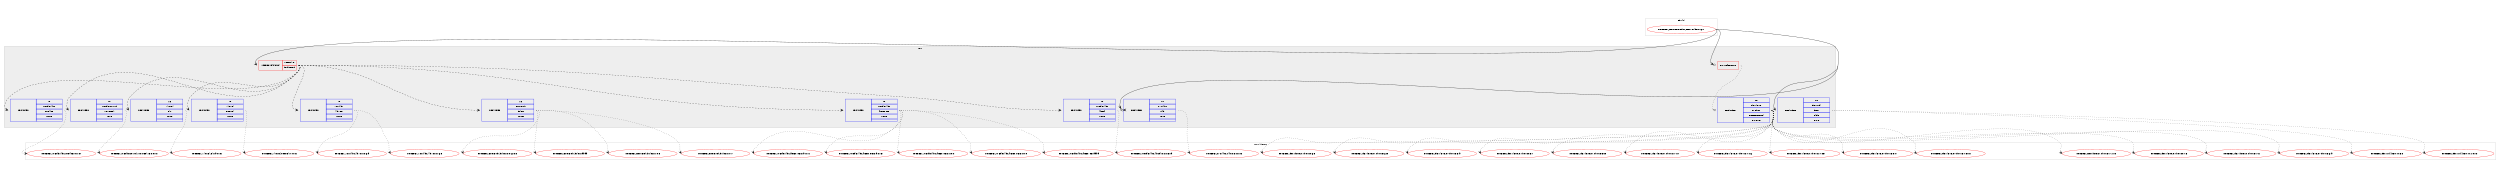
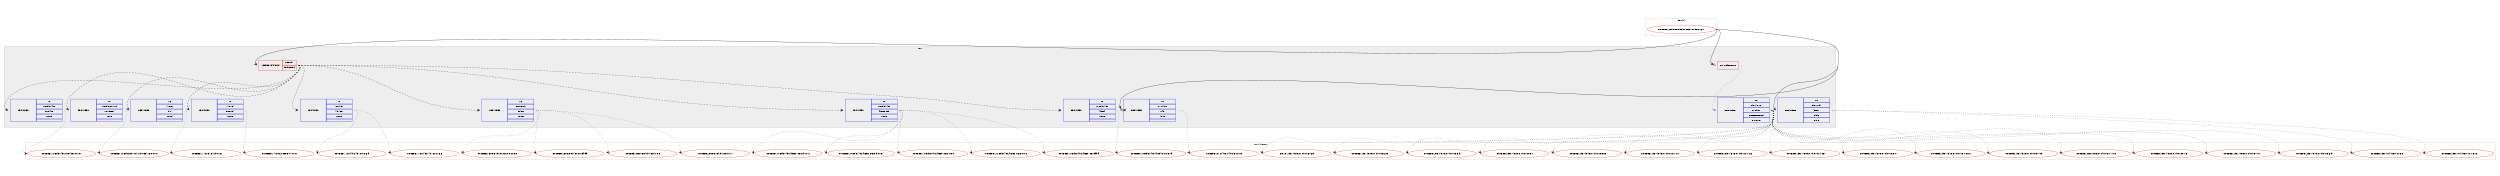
  digraph {
    compound=true
    concentrate=true
    fontname=Helvetica
    fontsize=10
    newrank=true
    rankdir=TB
    ranksep=1.5
    node [color=red fontname=Helvetica fontsize=10]
    edge [arrowhead=vee headport=w style=dotted tailport=e weight=100]
    n1 [label="portage://games-action/teeworlds-0.6.4" width=4]
    n2 [color=blue label=<<TABLE BORDER="0" CELLBORDER="1" CELLSPACING="0" CELLPADDING="4" WIDTH="220"><TR><TD ROWSPAN="6" CELLPADDING="30">pack_dep</TD></TR><TR><TD WIDTH="110">no</TD></TR><TR><TD>dev-lang</TD></TR><TR><TD>python</TD></TR><TR><TD>greaterequal</TD></TR><TR><TD>2.7.5-r2</TD></TR></TABLE>> shape=none]
    n3 [label=<<TABLE BORDER="0" CELLBORDER="1" CELLSPACING="0" CELLPADDING="4"><TR><TD CELLPADDING="10">any_of_group</TD></TR></TABLE>> shape=none]
    n4 [color=blue label=<<TABLE BORDER="0" CELLBORDER="1" CELLSPACING="0" CELLPADDING="4" WIDTH="220"><TR><TD ROWSPAN="6" CELLPADDING="30">pack_dep</TD></TR><TR><TD WIDTH="110">no</TD></TR><TR><TD>dev-util</TD></TR><TR><TD>bam</TD></TR><TR><TD>tilde</TD></TR><TR><TD>0.4.0</TD></TR></TABLE>> shape=none]
    n5 [color=blue label=<<TABLE BORDER="0" CELLBORDER="1" CELLSPACING="0" CELLPADDING="4" WIDTH="220"><TR><TD ROWSPAN="6" CELLPADDING="30">pack_dep</TD></TR><TR><TD WIDTH="110">no</TD></TR><TR><TD>app-arch</TD></TR><TR><TD>bzip2</TD></TR><TR><TD>none</TD></TR><TR><TD></TD></TR></TABLE>> shape=none]
    n6 [color=blue label=<<TABLE BORDER="0" CELLBORDER="1" CELLSPACING="0" CELLPADDING="4" WIDTH="220"><TR><TD ROWSPAN="6" CELLPADDING="30">pack_dep</TD></TR><TR><TD WIDTH="110">no</TD></TR><TR><TD>media-libs</TD></TR><TR><TD>freetype</TD></TR><TR><TD>none</TD></TR><TR><TD></TD></TR></TABLE>> shape=none]
    n7 [color=blue label=<<TABLE BORDER="0" CELLBORDER="1" CELLSPACING="0" CELLPADDING="4" WIDTH="220"><TR><TD ROWSPAN="6" CELLPADDING="30">pack_dep</TD></TR><TR><TD WIDTH="110">no</TD></TR><TR><TD>media-libs</TD></TR><TR><TD>libsdl</TD></TR><TR><TD>none</TD></TR><TR><TD></TD></TR></TABLE>> shape=none]
    n8 [color=blue label=<<TABLE BORDER="0" CELLBORDER="1" CELLSPACING="0" CELLPADDING="4" WIDTH="220"><TR><TD ROWSPAN="6" CELLPADDING="30">pack_dep</TD></TR><TR><TD WIDTH="110">no</TD></TR><TR><TD>media-libs</TD></TR><TR><TD>pnglite</TD></TR><TR><TD>none</TD></TR><TR><TD></TD></TR></TABLE>> shape=none]
    n9 [color=blue label=<<TABLE BORDER="0" CELLBORDER="1" CELLSPACING="0" CELLPADDING="4" WIDTH="220"><TR><TD ROWSPAN="6" CELLPADDING="30">pack_dep</TD></TR><TR><TD WIDTH="110">no</TD></TR><TR><TD>media-sound</TD></TR><TR><TD>wavpack</TD></TR><TR><TD>none</TD></TR><TR><TD></TD></TR></TABLE>> shape=none]
    n10 [color=blue label=<<TABLE BORDER="0" CELLBORDER="1" CELLSPACING="0" CELLPADDING="4" WIDTH="220"><TR><TD ROWSPAN="6" CELLPADDING="30">pack_dep</TD></TR><TR><TD WIDTH="110">no</TD></TR><TR><TD>virtual</TD></TR><TR><TD>glu</TD></TR><TR><TD>none</TD></TR><TR><TD></TD></TR></TABLE>> shape=none]
    n11 [color=blue label=<<TABLE BORDER="0" CELLBORDER="1" CELLSPACING="0" CELLPADDING="4" WIDTH="220"><TR><TD ROWSPAN="6" CELLPADDING="30">pack_dep</TD></TR><TR><TD WIDTH="110">no</TD></TR><TR><TD>virtual</TD></TR><TR><TD>opengl</TD></TR><TR><TD>none</TD></TR><TR><TD></TD></TR></TABLE>> shape=none]
    n12 [color=blue label=<<TABLE BORDER="0" CELLBORDER="1" CELLSPACING="0" CELLPADDING="4" WIDTH="220"><TR><TD ROWSPAN="6" CELLPADDING="30">pack_dep</TD></TR><TR><TD WIDTH="110">no</TD></TR><TR><TD>x11-libs</TD></TR><TR><TD>libX11</TD></TR><TR><TD>none</TD></TR><TR><TD></TD></TR></TABLE>> shape=none]
-   n13 [label=<<TABLE BORDER="0" CELLBORDER="1" CELLSPACING="0" CELLPADDING="4"><TR><TD ROWSPAN="3" CELLPADDING="10">use_conditional</TD></TR><TR><TD>negative</TD></TR><TR><TD>dedicated</TD></TR></TABLE>> shape=none]
+   n13 [label=<<TABLE BORDER="0" CELLBORDER="1" CELLSPACING="0" CELLPADDING="4"><TR><TD ROWSPAN="3" CELLPADDING="10">use_conditional</TD></TR><TR><TD>opengl</TD></TR><TR><TD>dedicated</TD></TR></TABLE>> shape=none]
    n14 [color=blue label=<<TABLE BORDER="0" CELLBORDER="1" CELLSPACING="0" CELLPADDING="4" WIDTH="220"><TR><TD ROWSPAN="6" CELLPADDING="30">pack_dep</TD></TR><TR><TD WIDTH="110">no</TD></TR><TR><TD>sys-libs</TD></TR><TR><TD>zlib</TD></TR><TR><TD>none</TD></TR><TR><TD></TD></TR></TABLE>> shape=none]
    n15 [label="portage://dev-lang/python-2.7.15" width=4]
    n16 [label="portage://dev-lang/python-2.7.16" width=4]
    n17 [label="portage://dev-lang/python-2.7.17" width=4]
    n18 [label="portage://dev-lang/python-3.5.5" width=4]
    n19 [label="portage://dev-lang/python-3.5.7" width=4]
    n20 [label="portage://dev-lang/python-3.5.9" width=4]
    n21 [label="portage://dev-lang/python-3.6.5" width=4]
-   n22 [label="portage://dev-lang/python-3.6.8" width=4]
+   n22 [label="group://dev-lang/python-3.6.8" width=4]
    n23 [label="portage://dev-lang/python-3.6.9" width=4]
    n24 [label="portage://dev-lang/python-3.7.2" width=4]
    n25 [label="portage://dev-lang/python-3.7.3" width=4]
    n26 [label="portage://app-lang/python-3.7.4-r1" width=4]
+   n27 [label="portage://dev-lang/python-3.7.5" width=4]
    n28 [label="portage://dev-lang/python-3.7.5-r1" width=4]
    n29 [label="portage://dev-lang/python-3.8.0" width=4]
    n30 [label="portage://dev-util/bam-0.4.0-r1" width=4]
    n31 [label="portage://dev-util/bam-0.5.1" width=4]
    n32 [label="portage://app-arch/bzip2-1.0.6-r11" width=4]
    n33 [label="portage://app-arch/bzip2-1.0.7" width=4]
    n34 [label="portage://app-arch/bzip2-1.0.8" width=4]
    n35 [label="portage://app-arch/bzip2-9999" width=4]
    n36 [label="portage://media-libs/freetype-2.10.0" width=4]
    n37 [label="portage://media-libs/freetype-2.10.1" width=4]
    n38 [label="portage://media-libs/freetype-2.9.1-r3" width=4]
    n39 [label="portage://media-libs/freetype-2.9.1-r4" width=4]
    n40 [label="portage://media-libs/freetype-9999" width=4]
    n41 [label="portage://media-libs/libsdl-1.2.15-r9" width=4]
    n42 [label="portage://media-libs/pnglite-0.1.17" width=4]
    n43 [label="portage://media-sound/wavpack-5.1.0-r1" width=4]
    n44 [label="portage://virtual/glu-9.0-r2" width=4]
    n45 [label="portage://virtual/opengl-7.0-r2" width=4]
    n46 [label="portage://x11-libs/libX11-1.6.8" width=4]
    n47 [label="portage://x11-libs/libX11-1.6.9" width=4]
    n48 [label="portage://sys-libs/zlib-1.2.11-r2" width=4]
    subgraph cluster_1 {
      color=gray
      label=<<i>ebuild</i>>
      rank=same
      n1
    }
    subgraph cluster_2 {
      color=gray
      label=<<i>dependencies</i>>
      subgraph cluster_3 {
        color=gray
        fillcolor="#eeeeee"
        label=<<i>compile</i>>
        style=filled
        subgraph sub_4 {
          color=gray
          fillcolor="#eeeeee"
          label=<<i>compile</i>>
          style=filled
          n3
          subgraph sub_5 {
            color=gray
            fillcolor="#eeeeee"
            label=<<i>compile</i>>
            style=filled
            n2
          }
        }
        subgraph sub_6 {
          color=gray
          fillcolor="#eeeeee"
          label=<<i>compile</i>>
          style=filled
          n4
        }
      }
      subgraph cluster_7 {
        color=gray
        fillcolor="#eeeeee"
        label=<<i>compile and run</i>>
        style=filled
        subgraph sub_8 {
          color=gray
          fillcolor="#eeeeee"
          label=<<i>compile and run</i>>
          style=filled
          n13
          subgraph sub_9 {
            color=gray
            fillcolor="#eeeeee"
            label=<<i>compile and run</i>>
            style=filled
            n5
          }
          subgraph sub_10 {
            color=gray
            fillcolor="#eeeeee"
            label=<<i>compile and run</i>>
            style=filled
            n6
          }
          subgraph sub_11 {
            color=gray
            fillcolor="#eeeeee"
            label=<<i>compile and run</i>>
            style=filled
            n7
          }
          subgraph sub_12 {
            color=gray
            fillcolor="#eeeeee"
            label=<<i>compile and run</i>>
            style=filled
            n8
          }
          subgraph sub_13 {
            color=gray
            fillcolor="#eeeeee"
            label=<<i>compile and run</i>>
            style=filled
            n9
          }
          subgraph sub_14 {
            color=gray
            fillcolor="#eeeeee"
            label=<<i>compile and run</i>>
            style=filled
            n10
          }
          subgraph sub_15 {
            color=gray
            fillcolor="#eeeeee"
            label=<<i>compile and run</i>>
            style=filled
            n11
          }
          subgraph sub_16 {
            color=gray
            fillcolor="#eeeeee"
            label=<<i>compile and run</i>>
            style=filled
            n12
          }
        }
        subgraph sub_17 {
          color=gray
          fillcolor="#eeeeee"
          label=<<i>compile and run</i>>
          style=filled
          n14
        }
      }
      subgraph cluster_18 {
        color=gray
        fillcolor="#eeeeee"
        label=<<i>run</i>>
        style=filled
      }
    }
    subgraph cluster_19 {
      color=gray
      label=<<i>candidates</i>>
      rank=same
      subgraph sub_20 {
        color=black
        label=<<i>candidates</i>>
        nodesep=1
        rank=same
        n15
        n16
        n17
        n18
        n19
        n20
        n21
        n22
        n23
        n24
        n25
        n26
+       n27
        n28
        n29
      }
      subgraph sub_21 {
        color=black
        label=<<i>candidates</i>>
        nodesep=1
        rank=same
        n30
        n31
      }
      subgraph sub_22 {
        color=black
        label=<<i>candidates</i>>
        nodesep=1
        rank=same
        n32
        n33
        n34
        n35
      }
      subgraph sub_23 {
        color=black
        label=<<i>candidates</i>>
        nodesep=1
        rank=same
        n36
        n37
        n38
        n39
        n40
      }
      subgraph sub_24 {
        color=black
        label=<<i>candidates</i>>
        nodesep=1
        rank=same
        n41
      }
      subgraph sub_25 {
        color=black
        label=<<i>candidates</i>>
        nodesep=1
        rank=same
        n42
      }
      subgraph sub_26 {
        color=black
        label=<<i>candidates</i>>
        nodesep=1
        rank=same
        n43
      }
      subgraph sub_27 {
        color=black
        label=<<i>candidates</i>>
        nodesep=1
        rank=same
        n44
      }
      subgraph sub_28 {
        color=black
        label=<<i>candidates</i>>
        nodesep=1
        rank=same
        n45
      }
      subgraph sub_29 {
        color=black
        label=<<i>candidates</i>>
        nodesep=1
        rank=same
        n46
        n47
      }
      subgraph sub_30 {
        color=black
        label=<<i>candidates</i>>
        nodesep=1
        rank=same
        n48
      }
    }
    n1 -> n3 [arrowhead=odotvee style=solid weight=20]
    n1 -> n4 [style=solid weight=20]
    n1 -> n13 [style=solid weight=20]
    n1 -> n14 [arrowhead=odotvee style=solid weight=20]
    n2 -> n15
    n2 -> n16
    n2 -> n17
    n2 -> n18
    n2 -> n19
    n2 -> n20
    n2 -> n21
    n2 -> n22
    n2 -> n23
    n2 -> n24
    n2 -> n25
    n2 -> n26
+   n2 -> n27
    n2 -> n28
    n2 -> n29
    n3 -> n2 [arrowhead=oinv weight=20]
    n4 -> n30
    n4 -> n31
    n5 -> n32
    n5 -> n33
    n5 -> n34
    n5 -> n35
    n6 -> n36
    n6 -> n37
    n6 -> n38
    n6 -> n39
    n6 -> n40
    n7 -> n41
    n8 -> n42
    n9 -> n43
    n10 -> n44
    n11 -> n45
    n12 -> n46
    n12 -> n47
    n13 -> n5 [style=dashed weight=20]
    n13 -> n6 [style=dashed weight=20]
    n13 -> n7 [style=dashed weight=20]
    n13 -> n8 [style=dashed weight=20]
    n13 -> n9 [style=dashed weight=20]
    n13 -> n10 [style=dashed weight=20]
    n13 -> n11 [style=dashed weight=20]
    n13 -> n12 [style=dashed weight=20]
    n14 -> n48
  }
